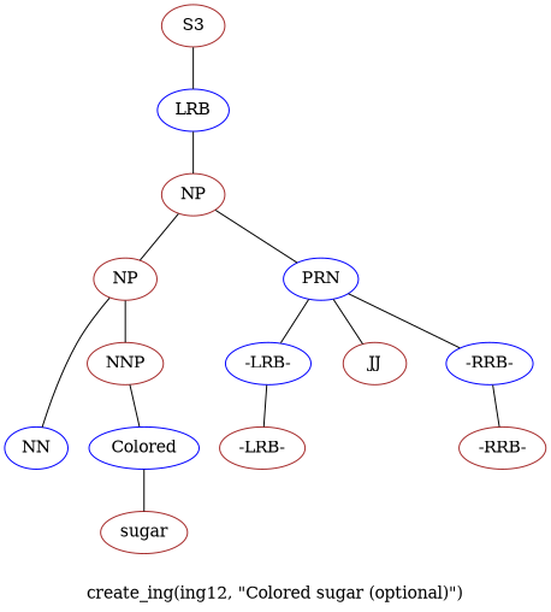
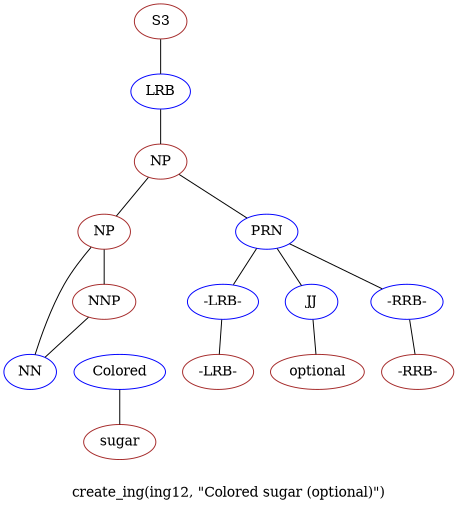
  graph {
    label="create_ing(ing12, \"Colored sugar (optional)\")"
    node [color=brown]
    n1 [label=S3]
    n2 [color=blue label=LRB]
    n3 [label=NP]
    n4 [label=NP]
    n5 [color=blue label=PRN]
    n6 [label=NNP]
    n7 [color=blue label=NN]
    n8 [color=blue label="-LRB-"]
-   n9 [label=JJ]
+   n9 [color=blue label=JJ]
    n10 [color=blue label="-RRB-"]
    n11 [color=blue label=Colored]
    n12 [label=sugar]
    n13 [label="-LRB-"]
+   n14 [label=optional]
    n15 [label="-RRB-"]
    n1 -- n2
    n2 -- n3
    n3 -- n4
    n3 -- n5
    n4 -- n6
    n4 -- n7
    n5 -- n8
    n5 -- n9
    n5 -- n10
-   n6 -- n11
+   n6 -- n7
    n8 -- n13
+   n9 -- n14
    n10 -- n15
    n11 -- n12
  }
